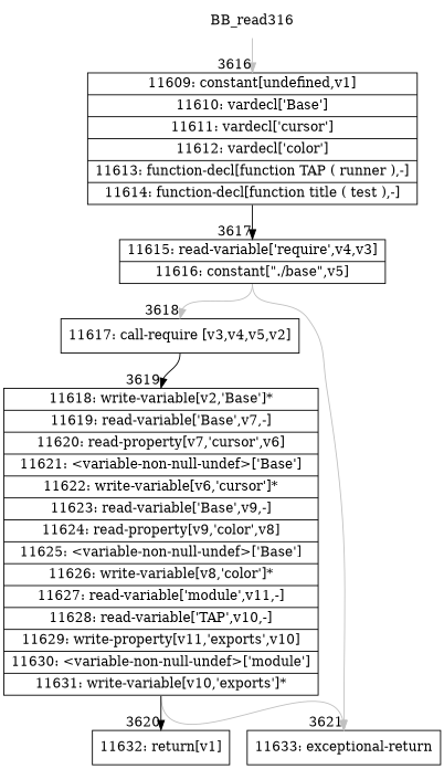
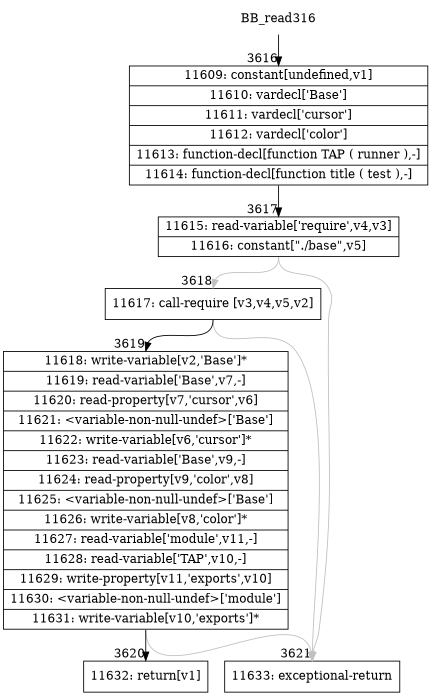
  digraph {
    rankdir=TD
    node [shape=record]
    edge [headport=n tailport=s]
    n1 [label=BB_read316 shape=none]
    n2 [label="{11609: constant[undefined,v1]|11610: vardecl['Base']|11611: vardecl['cursor']|11612: vardecl['color']|11613: function-decl[function TAP ( runner ),-]|11614: function-decl[function title ( test ),-]}"]
    n3 [label="{11615: read-variable['require',v4,v3]|11616: constant[\"./base\",v5]}"]
    n4 [label="{11617: call-require [v3,v4,v5,v2]}"]
    n5 [label="{11633: exceptional-return}"]
    n6 [label="{11618: write-variable[v2,'Base']*|11619: read-variable['Base',v7,-]|11620: read-property[v7,'cursor',v6]|11621: \<variable-non-null-undef\>['Base']|11622: write-variable[v6,'cursor']*|11623: read-variable['Base',v9,-]|11624: read-property[v9,'color',v8]|11625: \<variable-non-null-undef\>['Base']|11626: write-variable[v8,'color']*|11627: read-variable['module',v11,-]|11628: read-variable['TAP',v10,-]|11629: write-property[v11,'exports',v10]|11630: \<variable-non-null-undef\>['module']|11631: write-variable[v10,'exports']*}"]
    n7 [label="{11632: return[v1]}"]
-   n1 -> n2 [headlabel="    3616" color=gray]
+   n1 -> n2 [headlabel="    3616"]
    n2 -> n3 [headlabel="      3617"]
    n3 -> n4 [color=gray headlabel="      3618"]
    n3 -> n5 [color=gray headlabel="      3621"]
+   n4 -> n5 [color=gray]
    n4 -> n6 [headlabel="      3619"]
    n6 -> n5 [color=gray]
    n6 -> n7 [headlabel="      3620"]
  }
